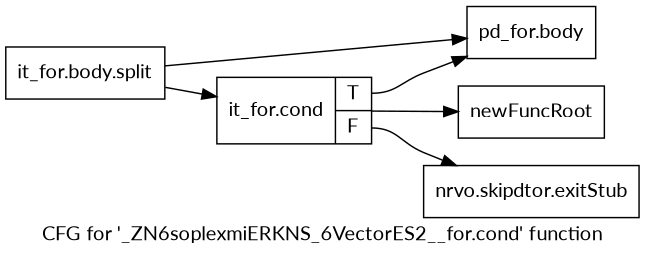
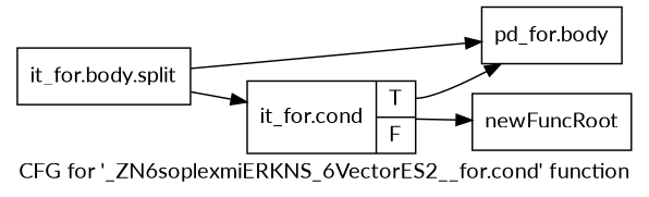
  digraph {
    fontname=Lato
    label="CFG for '_ZN6soplexmiERKNS_6VectorES2__for.cond' function"
    rankdir=LR
    node [fontname=Lato shape=record]
    edge [fontname=Lato]
    n1 [label="{newFuncRoot}"]
    n2 [label="{it_for.cond|{<s0>T|<s1>F}}"]
-   n3 [label="{nrvo.skipdtor.exitStub}"]
    n4 [label="{pd_for.body}"]
    n5 [label="{it_for.body.split}"]
    n2 -> n1
-   n2 -> n3 [tailport=s1]
    n2 -> n4 [tailport=s0]
    n5 -> n2
    n5 -> n4
  }
